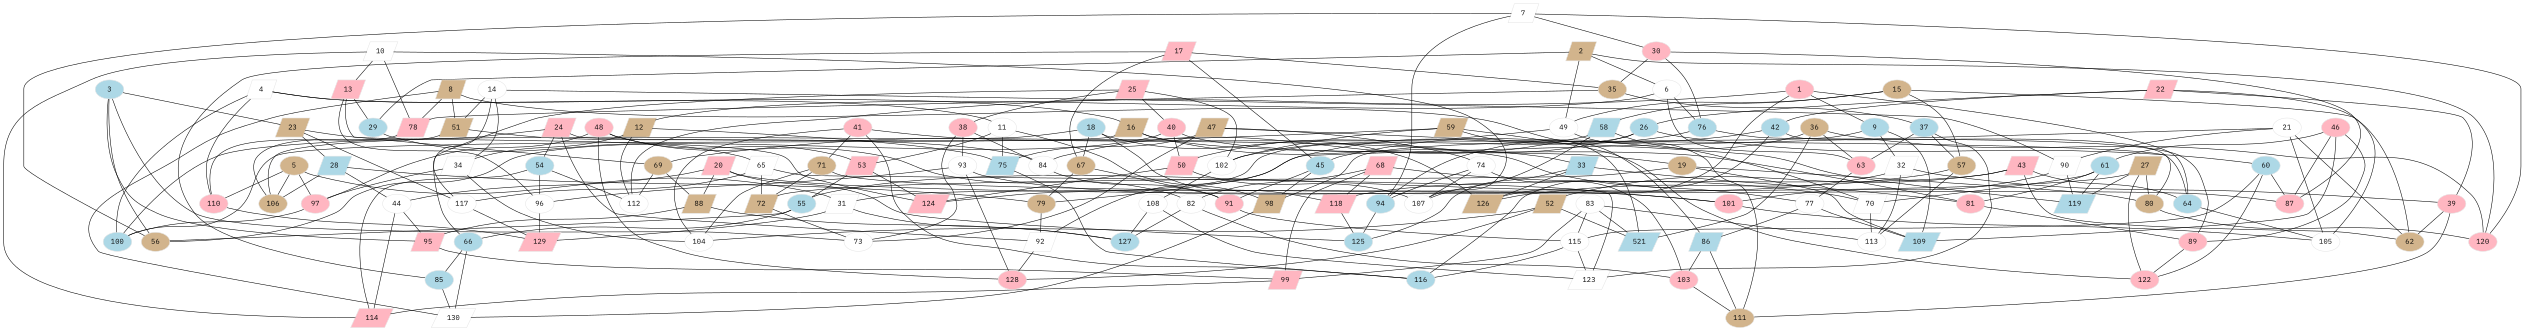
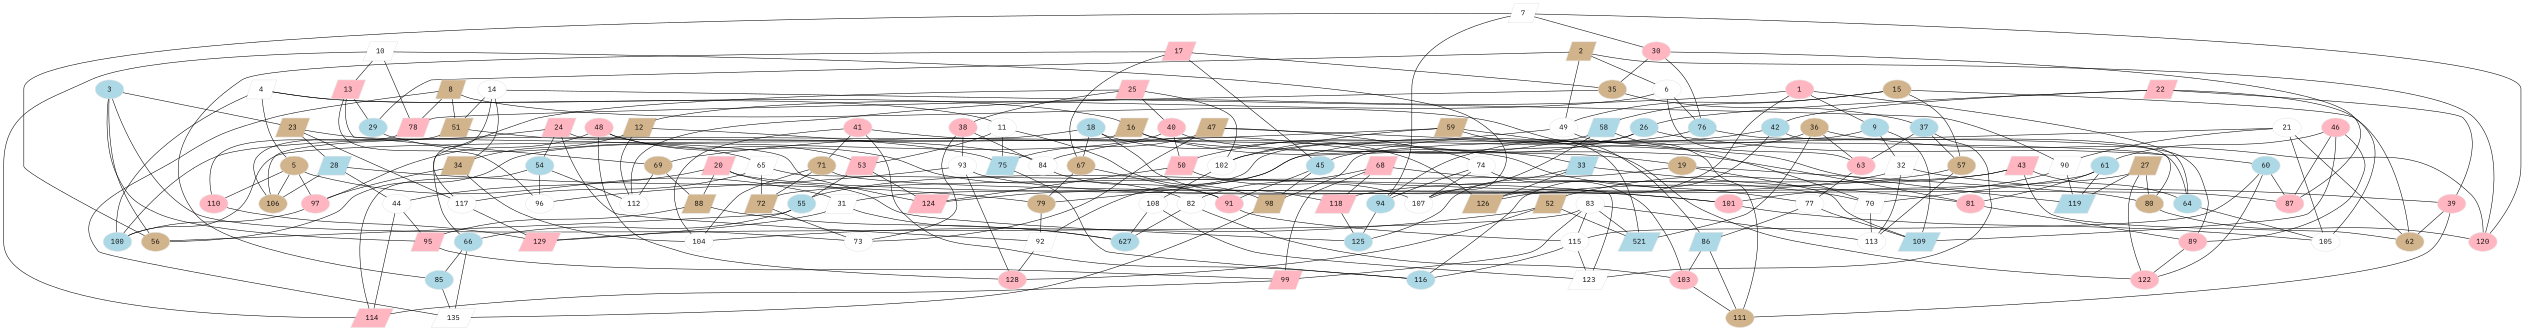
  graph {
    fontname="IBM Plex Mono"
    node [color=gray90 fillcolor=lightpink fontname="IBM Plex Mono" shape=ellipse style=filled]
    edge [fontname="IBM Plex Mono"]
    9 [fillcolor=lightblue]
    1
    64 [fillcolor=lightblue]
    112 [fillcolor=white]
    126 [fillcolor=tan shape=parallelogram]
    32 [fillcolor=white shape=parallelogram]
    98 [fillcolor=tan shape=parallelogram]
    109 [fillcolor=lightblue shape=parallelogram]
    105 [fillcolor=white]
    2 [fillcolor=tan shape=parallelogram]
    6 [fillcolor=white]
    29 [fillcolor=lightblue]
    49 [fillcolor=white]
    120
    12 [fillcolor=tan shape=parallelogram]
    63
    76 [fillcolor=lightblue]
    65 [fillcolor=white shape=parallelogram]
    111 [fillcolor=tan]
    50 [shape=parallelogram]
    3 [fillcolor=lightblue]
    23 [fillcolor=tan shape=parallelogram]
    56 [fillcolor=tan]
    73 [fillcolor=white]
    95 [shape=parallelogram]
    117 [fillcolor=white]
    28 [fillcolor=lightblue shape=parallelogram]
    124 [shape=parallelogram]
    99 [shape=parallelogram]
    4 [fillcolor=white shape=parallelogram]
    11 [fillcolor=white]
    16 [fillcolor=tan shape=parallelogram]
    100 [fillcolor=lightblue]
    110
    53 [shape=parallelogram]
    75 [fillcolor=lightblue shape=parallelogram]
    19 [fillcolor=tan]
    33 [fillcolor=lightblue shape=parallelogram]
    129 [shape=parallelogram]
    5 [fillcolor=tan]
    31 [fillcolor=white shape=parallelogram]
    97
    106 [fillcolor=tan]
-   127 [fillcolor=lightblue]
-   34 [fillcolor=white shape=parallelogram]
+   127 [fillcolor=lightblue label=627]
+   34 [fillcolor=tan shape=parallelogram]
    77 [fillcolor=white]
    92 [fillcolor=white shape=parallelogram]
    89
    7 [fillcolor=white shape=parallelogram]
    30
    94 [fillcolor=lightblue]
    35 [fillcolor=tan]
    87
    125 [fillcolor=lightblue]
    8 [fillcolor=tan shape=parallelogram]
    51 [fillcolor=tan shape=parallelogram]
    78 [shape=parallelogram]
    86 [fillcolor=lightblue shape=parallelogram]
-   130 [fillcolor=white shape=parallelogram]
+   130 [fillcolor=white shape=parallelogram label=135]
    84 [fillcolor=white]
    103
    39
    55 [fillcolor=lightblue]
    113 [fillcolor=white]
    10 [fillcolor=white shape=parallelogram]
    13 [shape=parallelogram]
    107 [fillcolor=white]
    114 [shape=parallelogram]
    69 [fillcolor=tan]
    96 [fillcolor=white]
    116 [fillcolor=lightblue]
    104 [fillcolor=white]
    88 [fillcolor=tan shape=parallelogram]
    14 [fillcolor=white]
    90 [fillcolor=white shape=parallelogram]
    119 [fillcolor=lightblue shape=parallelogram]
    101
    15 [fillcolor=tan]
    57 [fillcolor=tan]
    58 [fillcolor=lightblue shape=parallelogram]
    62 [fillcolor=tan]
    70 [fillcolor=white shape=parallelogram]
    72 [fillcolor=tan shape=parallelogram]
    80 [fillcolor=tan]
    81
    17 [shape=parallelogram]
    45 [fillcolor=lightblue]
    67 [fillcolor=tan]
    85 [fillcolor=lightblue]
    37 [fillcolor=lightblue]
    91
    79 [fillcolor=tan]
    18 [fillcolor=lightblue]
    118 [shape=parallelogram]
    20 [shape=parallelogram]
    44 [fillcolor=white]
    21 [fillcolor=white]
    22 [shape=parallelogram]
    26 [fillcolor=lightblue]
    42 [fillcolor=lightblue]
    102 [fillcolor=white]
    60 [fillcolor=lightblue]
    24 [shape=parallelogram]
    54 [fillcolor=lightblue]
    128
    25 [shape=parallelogram]
    38
    40
    66 [fillcolor=lightblue]
    93 [fillcolor=white]
    108 [fillcolor=white]
    122
    115 [fillcolor=white]
    27 [fillcolor=tan shape=parallelogram]
    123 [fillcolor=white shape=parallelogram]
    36 [fillcolor=tan]
    n117 [fillcolor=lightblue label=521 shape=parallelogram]
    41
    71 [fillcolor=tan]
    43 [shape=parallelogram]
    52 [fillcolor=tan shape=parallelogram]
    46
    61 [fillcolor=lightblue]
    47 [fillcolor=tan shape=parallelogram]
    74 [fillcolor=white]
    48
    82 [fillcolor=white]
    59 [fillcolor=tan shape=parallelogram]
    68 [shape=parallelogram]
    83 [fillcolor=white]
    9 -- 32
    9 -- 98
    9 -- 109
    1 -- 9
    1 -- 64
    1 -- 112
    1 -- 126
    64 -- 105
    32 -- 39
    32 -- 55
    32 -- 113
    98 -- 130
    2 -- 6
    2 -- 29
    2 -- 49
    2 -- 120
    6 -- 12
    6 -- 63
    6 -- 76
    29 -- 65
    49 -- 111
    49 -- 50
    12 -- 112
    12 -- 75
    12 -- 34
    63 -- 77
    76 -- 92
    76 -- 89
    65 -- 117
    65 -- 72
    65 -- 123
    50 -- 124
    50 -- 107
    3 -- 23
    3 -- 56
    3 -- 73
    3 -- 95
    23 -- 117
    23 -- 28
    23 -- 124
    95 -- 99
    117 -- 129
    28 -- 106
    28 -- 79
    28 -- 44
    99 -- 114
    4 -- 11
    4 -- 16
    4 -- 100
-   4 -- 110
+   4 -- 5
    11 -- 98
    11 -- 53
    11 -- 75
    16 -- 100
    16 -- 19
    16 -- 33
    110 -- 129
    53 -- 124
    53 -- 55
    75 -- 116
    19 -- 109
    19 -- 72
    19 -- 80
    33 -- 126
    33 -- 125
    33 -- 81
    5 -- 110
    5 -- 31
    5 -- 97
    5 -- 106
    31 -- 129
    31 -- 127
    97 -- 100
    34 -- 97
    34 -- 104
    77 -- 109
    77 -- 86
    92 -- 128
    89 -- 122
    7 -- 120
    7 -- 56
    7 -- 30
    7 -- 94
    30 -- 76
    30 -- 35
    30 -- 87
    94 -- 125
    35 -- 78
    35 -- 37
    8 -- 51
    8 -- 78
    8 -- 86
    8 -- 130
    51 -- 106
    51 -- 84
    78 -- 110
    86 -- 111
    86 -- 103
    84 -- 91
    103 -- 111
    39 -- 111
    39 -- 62
    55 -- 56
    55 -- 66
    10 -- 78
    10 -- 13
    10 -- 107
    10 -- 114
    13 -- 29
    13 -- 69
    13 -- 96
    69 -- 112
    69 -- 88
-   96 -- 129
+   83 -- 129
    88 -- 95
    88 -- 127
    14 -- 117
    14 -- 34
    14 -- 51
    14 -- 90
    90 -- 119
    90 -- 101
    101 -- 105
    15 -- 49
    15 -- 57
    15 -- 58
    15 -- 62
    57 -- 126
    57 -- 113
    58 -- 84
    58 -- 107
    58 -- 70
    70 -- 113
    72 -- 73
    80 -- 120
    81 -- 89
    17 -- 35
    17 -- 45
    17 -- 67
    17 -- 85
    45 -- 98
    45 -- 91
    67 -- 91
    67 -- 79
    85 -- 130
    37 -- 63
    37 -- 57
    37 -- 123
    91 -- 115
    79 -- 92
    18 -- 126
    18 -- 100
    18 -- 67
    18 -- 118
    118 -- 125
    20 -- 87
    20 -- 125
    20 -- 88
    20 -- 44
    44 -- 95
    44 -- 114
    21 -- 105
    21 -- 90
    21 -- 62
    21 -- 79
    22 -- 105
    22 -- 39
    22 -- 26
    22 -- 42
    26 -- 124
    26 -- 102
    26 -- 60
    42 -- 116
    42 -- 80
    42 -- 45
    102 -- 108
    60 -- 87
    60 -- 122
    60 -- 115
    24 -- 64
    24 -- 106
    24 -- 92
    24 -- 54
    54 -- 112
    54 -- 114
    54 -- 96
    25 -- 102
    25 -- 38
    25 -- 40
    25 -- 66
    38 -- 73
    38 -- 84
    38 -- 93
    40 -- 50
    40 -- 56
    40 -- 81
    66 -- 130
    66 -- 85
    93 -- 96
    93 -- 101
    93 -- 128
    108 -- 127
    108 -- 123
    115 -- 116
    115 -- 123
    27 -- 31
    27 -- 119
    27 -- 80
    27 -- 122
    36 -- 120
    36 -- 63
    36 -- 94
    36 -- n117
    41 -- 77
    41 -- 116
    41 -- 104
    41 -- 71
    71 -- 104
    71 -- 101
    71 -- 72
    43 -- 64
    43 -- 62
    43 -- 118
    43 -- 52
    52 -- 104
    52 -- 128
    52 -- n117
    46 -- 109
    46 -- 89
    46 -- 87
    46 -- 61
    61 -- 119
    61 -- 70
    61 -- 81
    47 -- 73
    47 -- 75
    47 -- 119
    47 -- 74
    74 -- 94
    74 -- 103
    74 -- 107
    48 -- 53
    48 -- 97
    48 -- 128
    48 -- 82
    82 -- 127
    82 -- 103
    59 -- 69
    59 -- 102
    59 -- 122
    59 -- n117
    68 -- 99
    68 -- 70
    68 -- 118
    68 -- 82
    83 -- 99
    83 -- 113
    83 -- 115
    83 -- n117
  }
